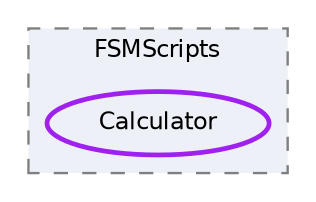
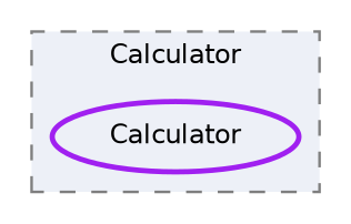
  digraph {
    compound=true
    rankdir=LR
    n1 [color=purple fillcolor="#edf0f7" fontname=Helvetica fontsize=10 height=0.2 label=Calculator shape=ellipse style="filled,bold" width=0.4]
    subgraph cluster_1 {
      bgcolor="#edf0f7"
      fontname=Helvetica
      fontsize=10
-     label=FSMScripts
+     label=Calculator
      pencolor=grey50
      style="filled,dashed"
      n1
    }
  }
